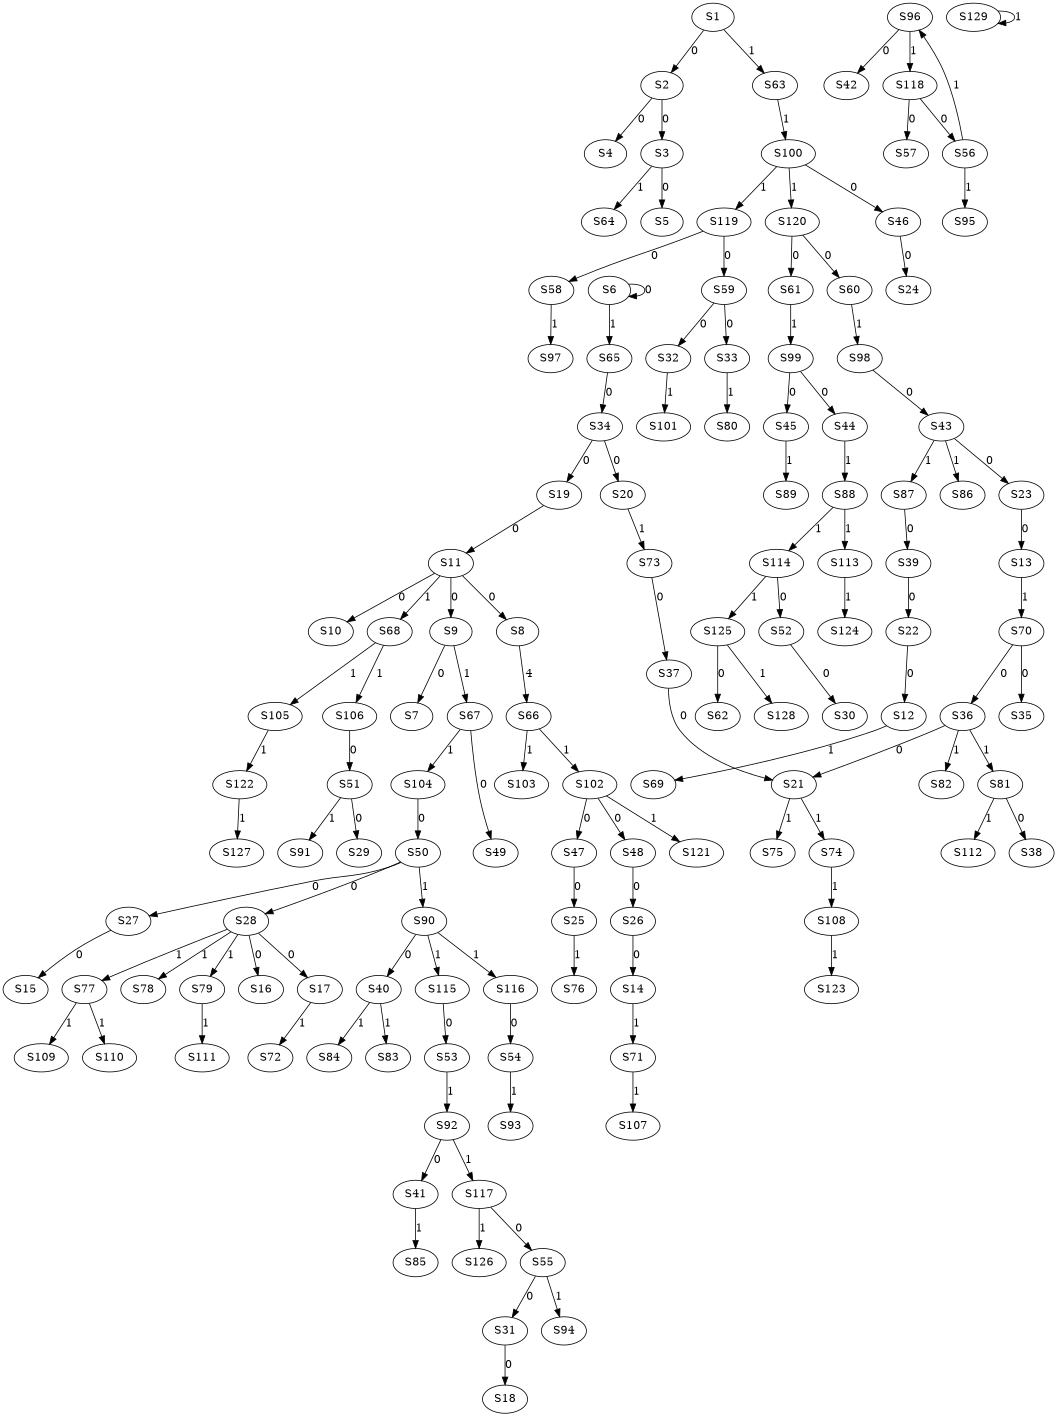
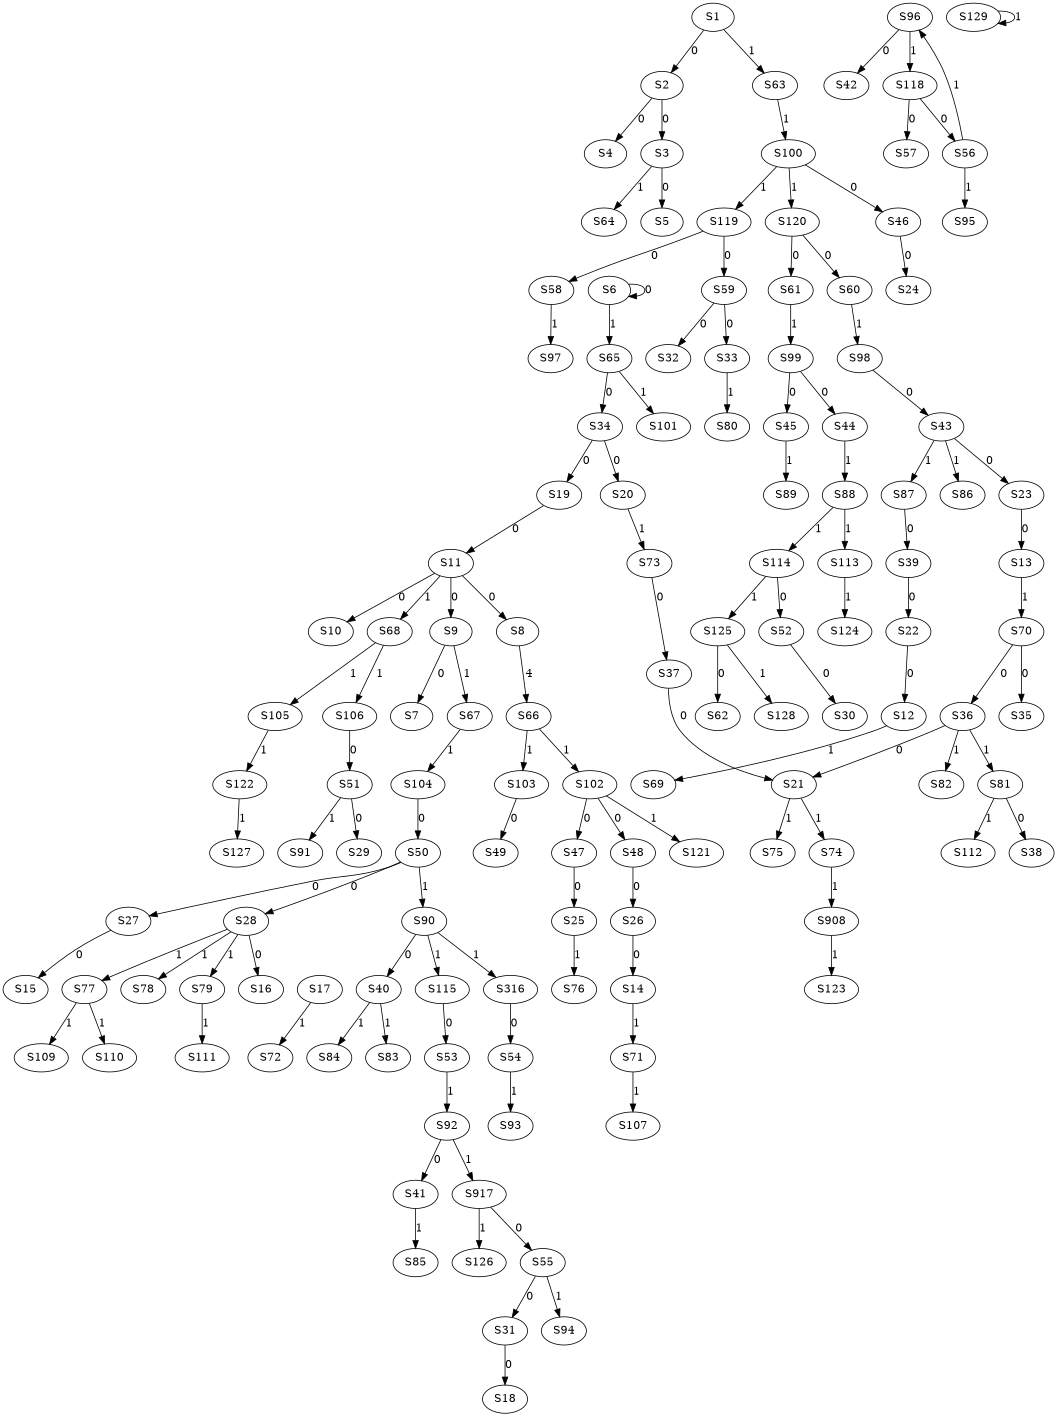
  strict digraph {
    S1
    S2
    S63
    S3
    S4
    S100
    S5
    S64
    S6
    S65
    S34
    S101
    S9
    S7
    S67
    S104
    S11
    S8
    S10
    S68
    S66
    S106
    S105
    S102
    S103
    S19
    S22
    S12
    S69
    S23
    S13
    S70
    S35
    S36
    S26
    S14
    S71
    S107
    S27
    S15
    S28
    S16
    S17
    S77
    S78
    S79
    S72
    S109
    S110
    S111
    S31
    S18
    S20
    S73
    S37
    S21
    S74
    S75
-   S108
+   S108 [label=S908]
    S39
    S43
    S87
    S86
    S46
    S24
    S47
    S25
    S76
    S48
    S50
    S90
    S40
    S115
-   S116
+   S116 [label=S316]
    S51
    S29
    S91
    S52
    S30
    S55
    S94
    S59
    S32
    S33
    S80
    S81
    S82
    S38
    S112
    S83
    S84
    S53
    S54
    S92
    S41
-   S117
+   S117 [label=S917]
    S85
    S126
    S96
    S42
    S118
    S56
    S57
    S98
    S99
    S44
    S45
    S88
    S89
    S114
    S113
    S119
    S120
    S58
    S60
    S61
    S121
    S49
    S125
    S62
    S128
    S93
    S95
    S97
    S122
    S123
    S124
    S127
    S129
    S1 -> S2 [label=0]
    S1 -> S63 [label=1]
    S2 -> S3 [label=0]
    S2 -> S4 [label=0]
    S63 -> S100 [label=1]
    S3 -> S5 [label=0]
    S3 -> S64 [label=1]
    S100 -> S46 [label=0]
    S100 -> S119 [label=1]
    S100 -> S120 [label=1]
    S6 -> S6 [label=0]
    S6 -> S65 [label=1]
    S65 -> S34 [label=0]
-   S32 -> S101 [label=1]
+   S65 -> S101 [label=1]
    S34 -> S19 [label=0]
    S34 -> S20 [label=0]
    S9 -> S7 [label=0]
    S9 -> S67 [label=1]
    S67 -> S104 [label=1]
    S104 -> S50 [label=0]
    S11 -> S9 [label=0]
    S11 -> S8 [label=0]
    S11 -> S10 [label=0]
    S11 -> S68 [label=1]
    S8 -> S66 [label=4]
    S68 -> S106 [label=1]
    S68 -> S105 [label=1]
    S66 -> S102 [label=1]
    S66 -> S103 [label=1]
    S106 -> S51 [label=0]
    S105 -> S122 [label=1]
    S102 -> S47 [label=0]
    S102 -> S48 [label=0]
    S102 -> S121 [label=1]
-   S67 -> S49 [label=0]
+   S103 -> S49 [label=0]
    S19 -> S11 [label=0]
    S22 -> S12 [label=0]
    S12 -> S69 [label=1]
    S23 -> S13 [label=0]
    S13 -> S70 [label=1]
    S70 -> S35 [label=0]
    S70 -> S36 [label=0]
    S36 -> S21 [label=0]
    S36 -> S81 [label=1]
    S36 -> S82 [label=1]
    S26 -> S14 [label=0]
    S14 -> S71 [label=1]
    S71 -> S107 [label=1]
    S27 -> S15 [label=0]
    S28 -> S16 [label=0]
-   S28 -> S17 [label=0]
    S28 -> S77 [label=1]
    S28 -> S78 [label=1]
    S28 -> S79 [label=1]
    S17 -> S72 [label=1]
    S77 -> S109 [label=1]
    S77 -> S110 [label=1]
    S79 -> S111 [label=1]
    S31 -> S18 [label=0]
    S20 -> S73 [label=1]
    S73 -> S37 [label=0]
    S37 -> S21 [label=0]
    S21 -> S74 [label=1]
    S21 -> S75 [label=1]
    S74 -> S108 [label=1]
    S108 -> S123 [label=1]
    S39 -> S22 [label=0]
    S43 -> S23 [label=0]
    S43 -> S87 [label=1]
    S43 -> S86 [label=1]
    S87 -> S39 [label=0]
    S46 -> S24 [label=0]
    S47 -> S25 [label=0]
    S25 -> S76 [label=1]
    S48 -> S26 [label=0]
    S50 -> S27 [label=0]
    S50 -> S28 [label=0]
    S50 -> S90 [label=1]
    S90 -> S40 [label=0]
    S90 -> S115 [label=1]
    S90 -> S116 [label=1]
    S40 -> S83 [label=1]
    S40 -> S84 [label=1]
    S115 -> S53 [label=0]
    S116 -> S54 [label=0]
    S51 -> S29 [label=0]
    S51 -> S91 [label=1]
    S52 -> S30 [label=0]
    S55 -> S31 [label=0]
    S55 -> S94 [label=1]
    S59 -> S32 [label=0]
    S59 -> S33 [label=0]
    S33 -> S80 [label=1]
    S81 -> S38 [label=0]
    S81 -> S112 [label=1]
    S53 -> S92 [label=1]
    S54 -> S93 [label=1]
    S92 -> S41 [label=0]
    S92 -> S117 [label=1]
    S41 -> S85 [label=1]
    S117 -> S55 [label=0]
    S117 -> S126 [label=1]
    S96 -> S42 [label=0]
    S96 -> S118 [label=1]
    S118 -> S56 [label=0]
    S118 -> S57 [label=0]
    S56 -> S96 [label=1]
    S56 -> S95 [label=1]
    S98 -> S43 [label=0]
    S99 -> S44 [label=0]
    S99 -> S45 [label=0]
    S44 -> S88 [label=1]
    S45 -> S89 [label=1]
    S88 -> S114 [label=1]
    S88 -> S113 [label=1]
    S114 -> S52 [label=0]
    S114 -> S125 [label=1]
    S113 -> S124 [label=1]
    S119 -> S59 [label=0]
    S119 -> S58 [label=0]
    S120 -> S60 [label=0]
    S120 -> S61 [label=0]
    S58 -> S97 [label=1]
    S60 -> S98 [label=1]
    S61 -> S99 [label=1]
    S125 -> S62 [label=0]
    S125 -> S128 [label=1]
    S122 -> S127 [label=1]
    S129 -> S129 [label=1]
  }
